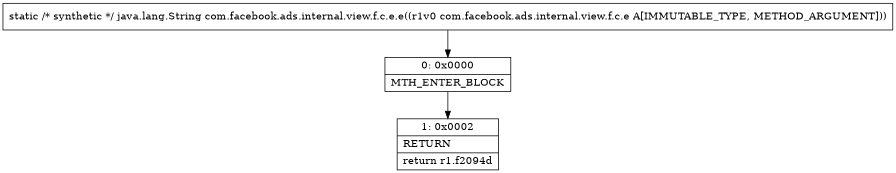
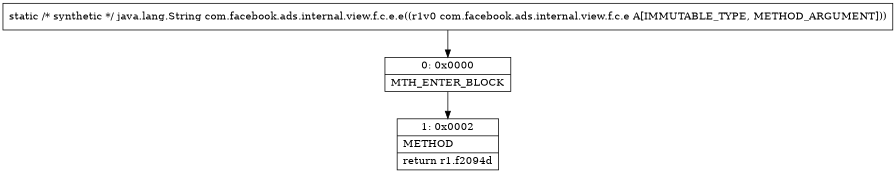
  digraph {
    node [shape=record]
    n1 [label="{0\:\ 0x0000|MTH_ENTER_BLOCK\l}"]
-   n2 [label="{1\:\ 0x0002|RETURN\l|return r1.f2094d\l}"]
+   n2 [label="{1\:\ 0x0002|METHOD\l|return r1.f2094d\l}"]
    n3 [label="{static \/* synthetic *\/ java.lang.String com.facebook.ads.internal.view.f.c.e.e((r1v0 com.facebook.ads.internal.view.f.c.e A[IMMUTABLE_TYPE, METHOD_ARGUMENT])) }"]
    n1 -> n2
    n3 -> n1
  }
